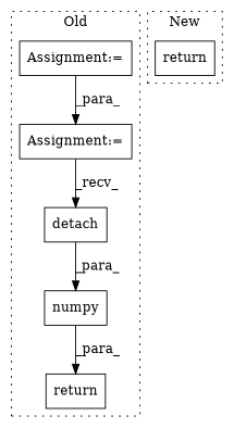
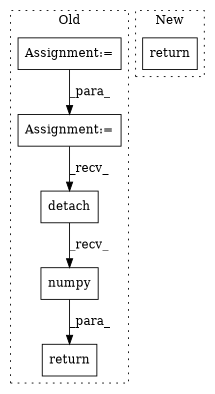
  digraph {
    node [a=32 l=7 shape=box]
    n1 [l=8 label=detach s=1231]
    n2 [a=41 label=return s=1211]
    n3 [a=7 l=1 label="Assignment:=" s=1061]
    n4 [a=7 l=1 label="Assignment:=" s=1105]
    n5 [label=numpy s=1240]
    n6 [a=41 label=return s=3338]
    subgraph cluster_1 {
      label=Old
      style=dotted
      n1
      n2
      n3
      n4
      n5
    }
    subgraph cluster_2 {
      label=New
      style=dotted
      n6
    }
-   n1 -> n5 [label=_para_]
+   n1 -> n5 [label=_recv_]
    n3 -> n4 [label=_para_]
    n4 -> n1 [label=_recv_]
    n5 -> n2 [label=_para_]
  }
